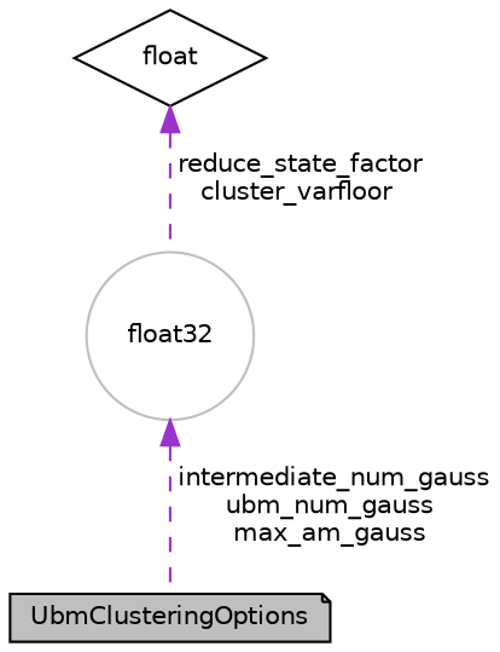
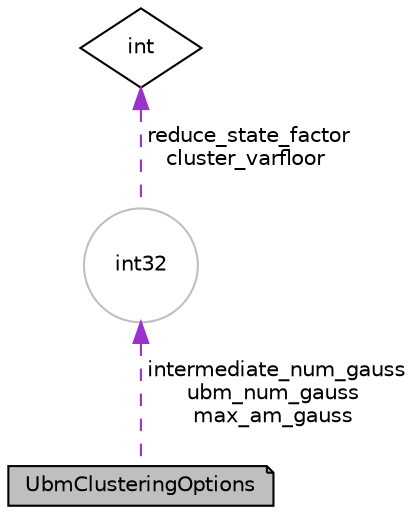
  digraph {
    node [color=black fillcolor=white fontname=Helvetica fontsize=10 style=filled]
    edge [color=darkorchid3 dir=back fontname=Helvetica fontsize=10 labelfontname=Helvetica labelfontsize=10 style=dashed]
    n1 [fillcolor=grey75 fontcolor=black height=0.2 label=UbmClusteringOptions shape=note width=0.4]
-   n2 [height=0.2 label=float shape=diamond width=0.4]
-   n3 [color=grey75 height=0.2 label=float32 shape=circle width=0.4]
+   n2 [height=0.2 label=int shape=diamond width=0.4]
+   n3 [color=grey75 height=0.2 label=int32 shape=circle width=0.4]
    n2 -> n3 [label=" reduce_state_factor\ncluster_varfloor"]
    n3 -> n1 [label=" intermediate_num_gauss\nubm_num_gauss\nmax_am_gauss"]
  }
